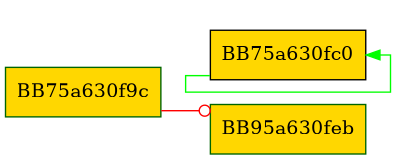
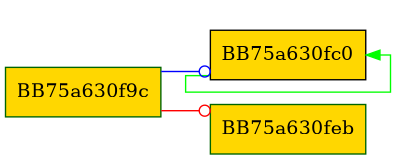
  digraph {
    rankdir=LR
    splines=ortho
    node [color=darkgreen fillcolor=gold shape=box style=filled]
    edge [arrowhead=odot]
    BB75a630fc0 [color=black]
    BB75a630f9c
-   BB75a630feb [label=BB95a630feb]
+   BB75a630feb
    BB75a630fc0 -> BB75a630fc0 [arrowhead=normal color=green]
+   BB75a630f9c -> BB75a630fc0 [color=blue]
    BB75a630f9c -> BB75a630feb [color=red]
  }
